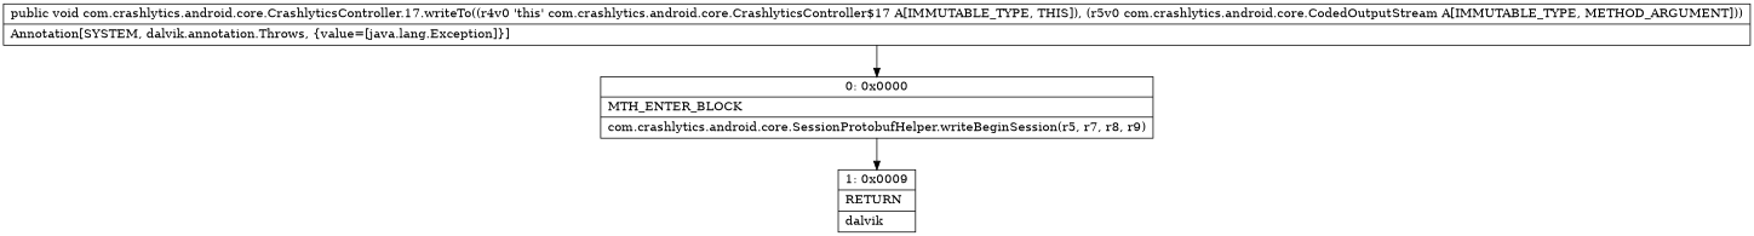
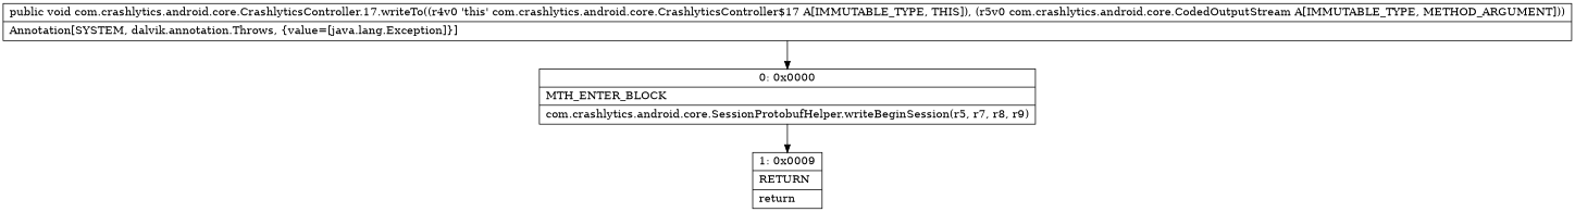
  digraph {
    node [shape=record]
    n1 [label="{0\:\ 0x0000|MTH_ENTER_BLOCK\l|com.crashlytics.android.core.SessionProtobufHelper.writeBeginSession(r5, r7, r8, r9)\l}"]
-   n2 [label="{1\:\ 0x0009|RETURN\l|dalvik\l}"]
+   n2 [label="{1\:\ 0x0009|RETURN\l|return\l}"]
    n3 [label="{public void com.crashlytics.android.core.CrashlyticsController.17.writeTo((r4v0 'this' com.crashlytics.android.core.CrashlyticsController$17 A[IMMUTABLE_TYPE, THIS]), (r5v0 com.crashlytics.android.core.CodedOutputStream A[IMMUTABLE_TYPE, METHOD_ARGUMENT]))  | Annotation[SYSTEM, dalvik.annotation.Throws, \{value=[java.lang.Exception]\}]\l}"]
    n1 -> n2
    n3 -> n1
  }
